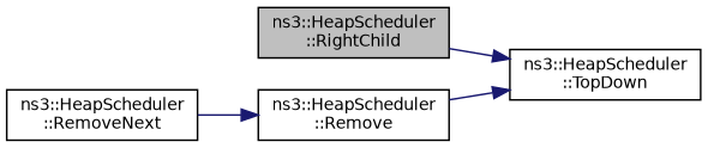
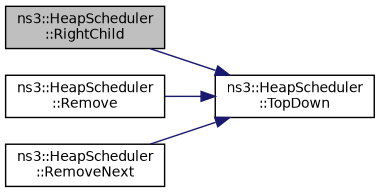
  digraph {
    rankdir=RL
    node [color=black fillcolor=white fontname=Helvetica fontsize=10 shape=record style=filled]
    edge [color=midnightblue dir=back fontname=Helvetica fontsize=10 labelfontname=Helvetica labelfontsize=10 style=solid]
    n1 [fillcolor=grey75 fontcolor=black height=0.2 label="ns3::HeapScheduler\l::RightChild" width=0.4]
    n2 [height=0.2 label="ns3::HeapScheduler\l::TopDown" width=0.4]
    n3 [height=0.2 label="ns3::HeapScheduler\l::Remove" width=0.4]
    n4 [height=0.2 label="ns3::HeapScheduler\l::RemoveNext" width=0.4]
    n2 -> n1
    n2 -> n3
-   n3 -> n4
+   n2 -> n4
  }
